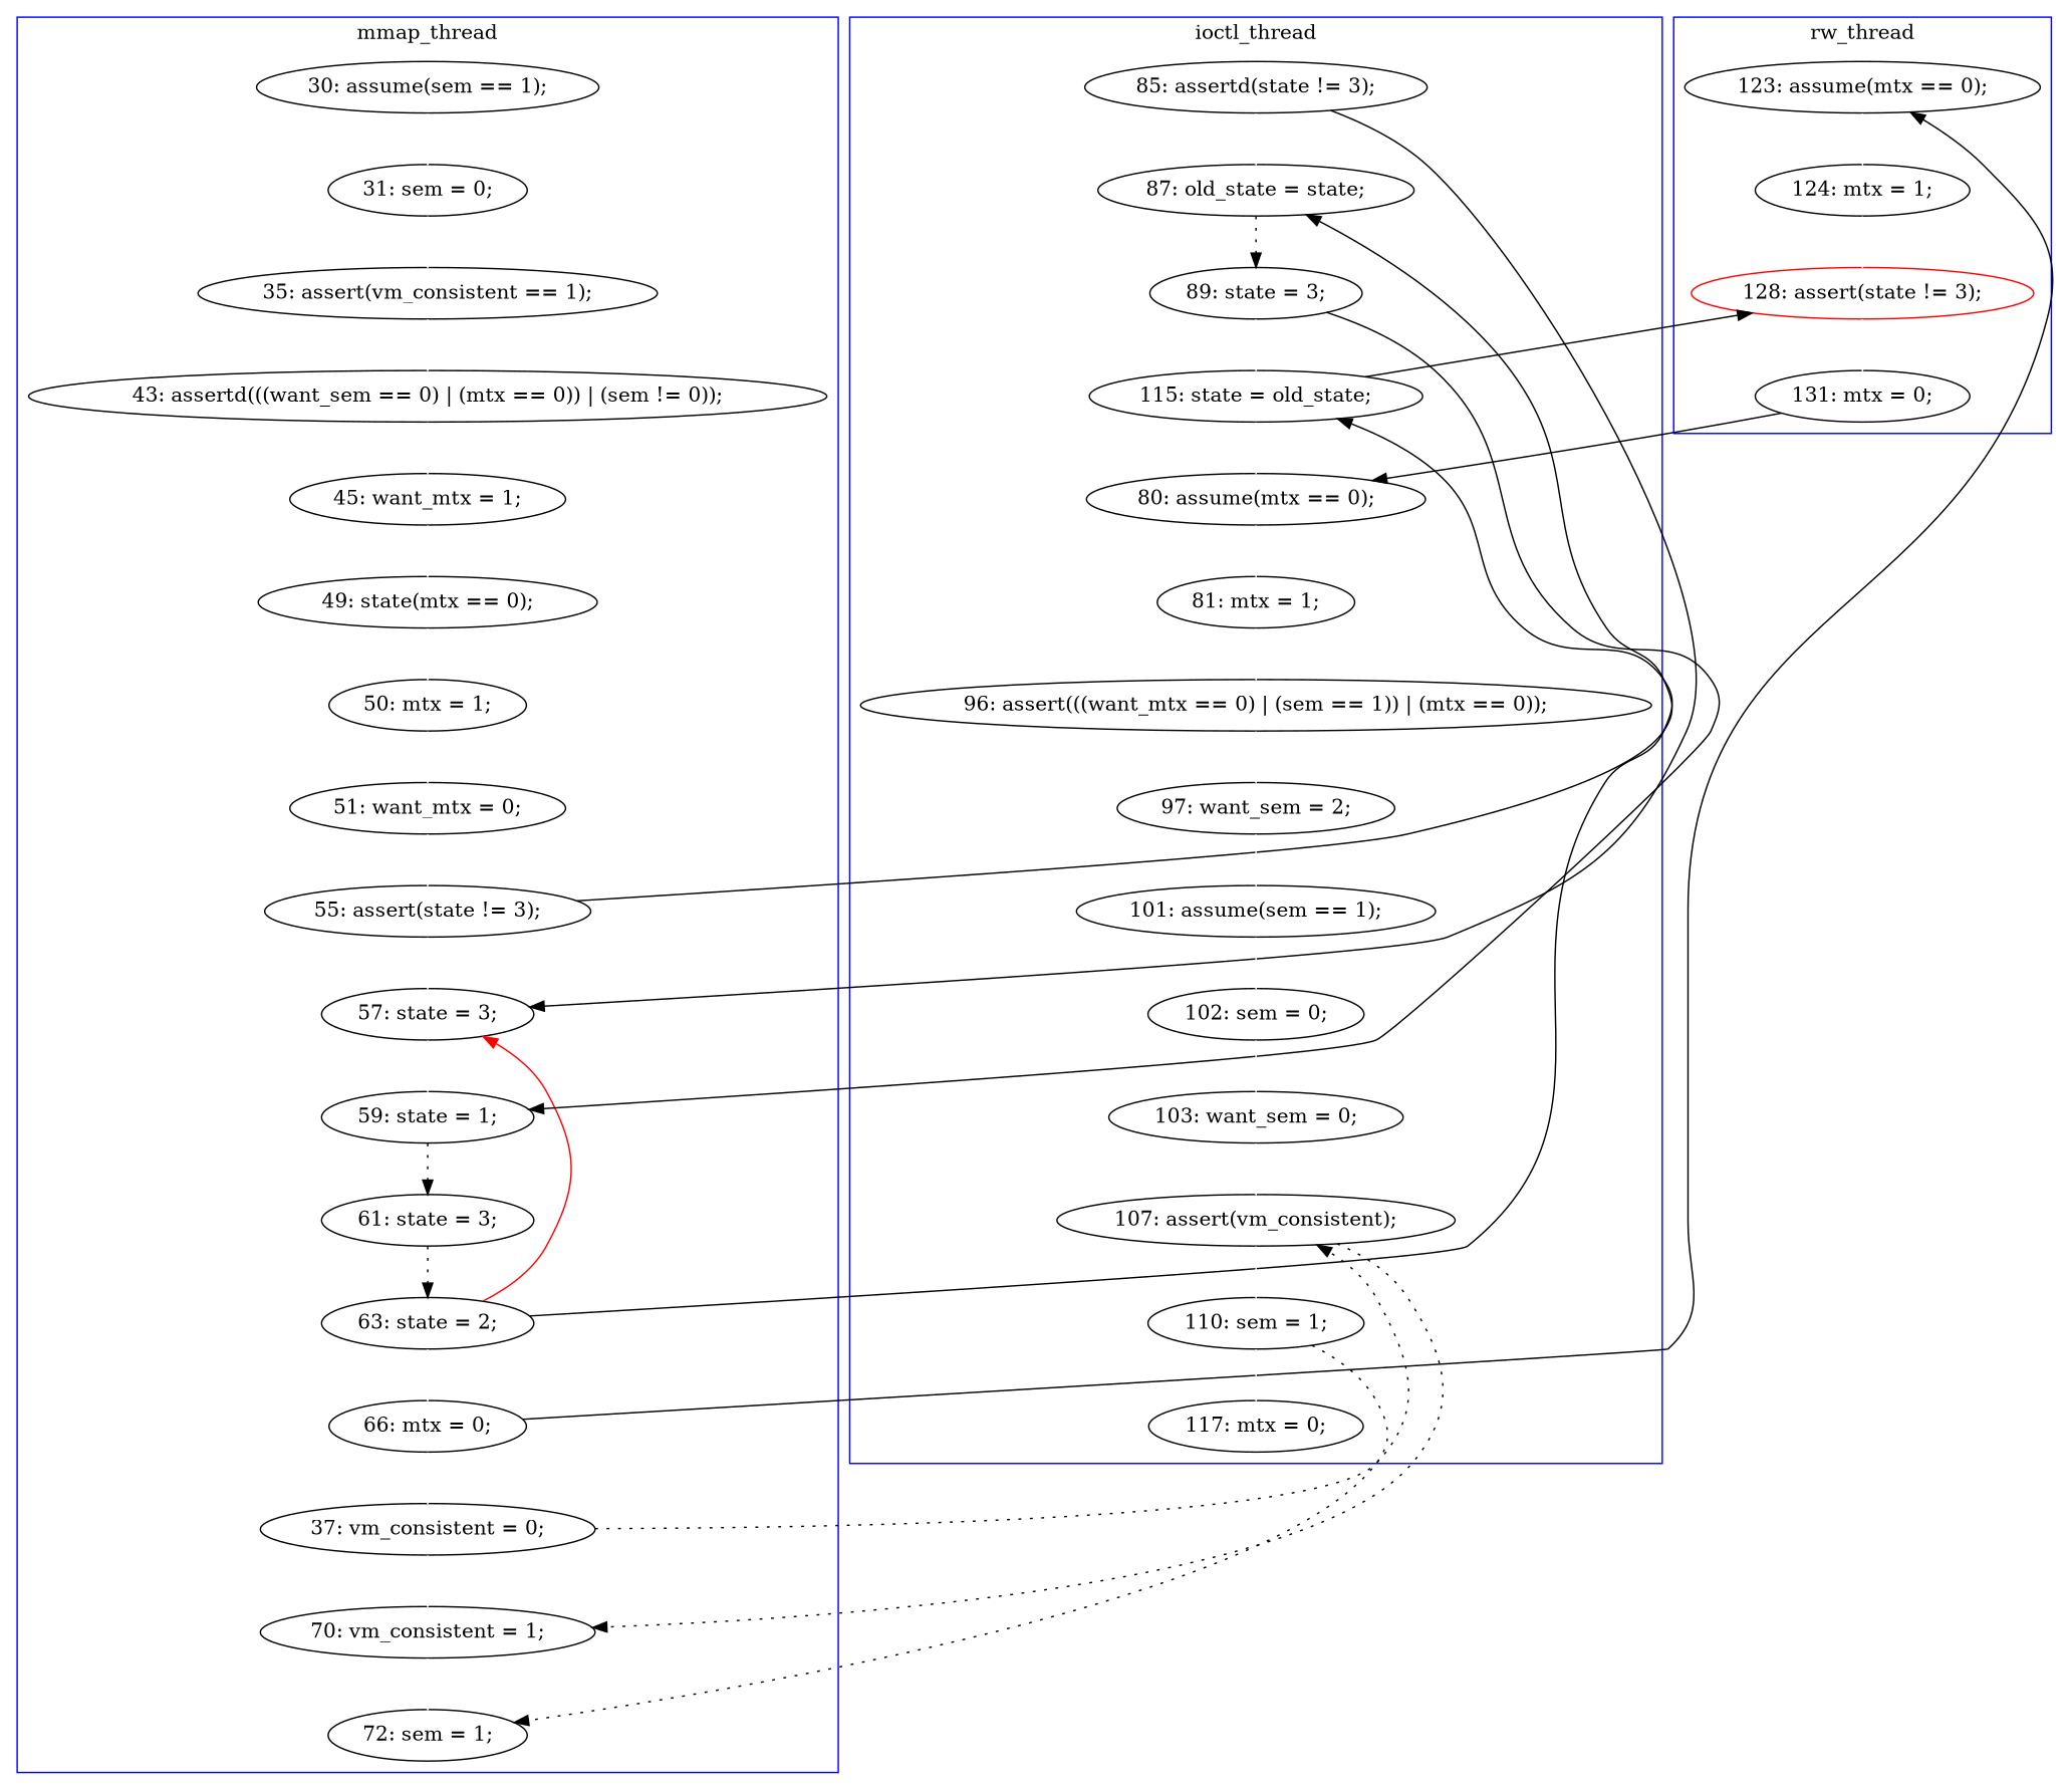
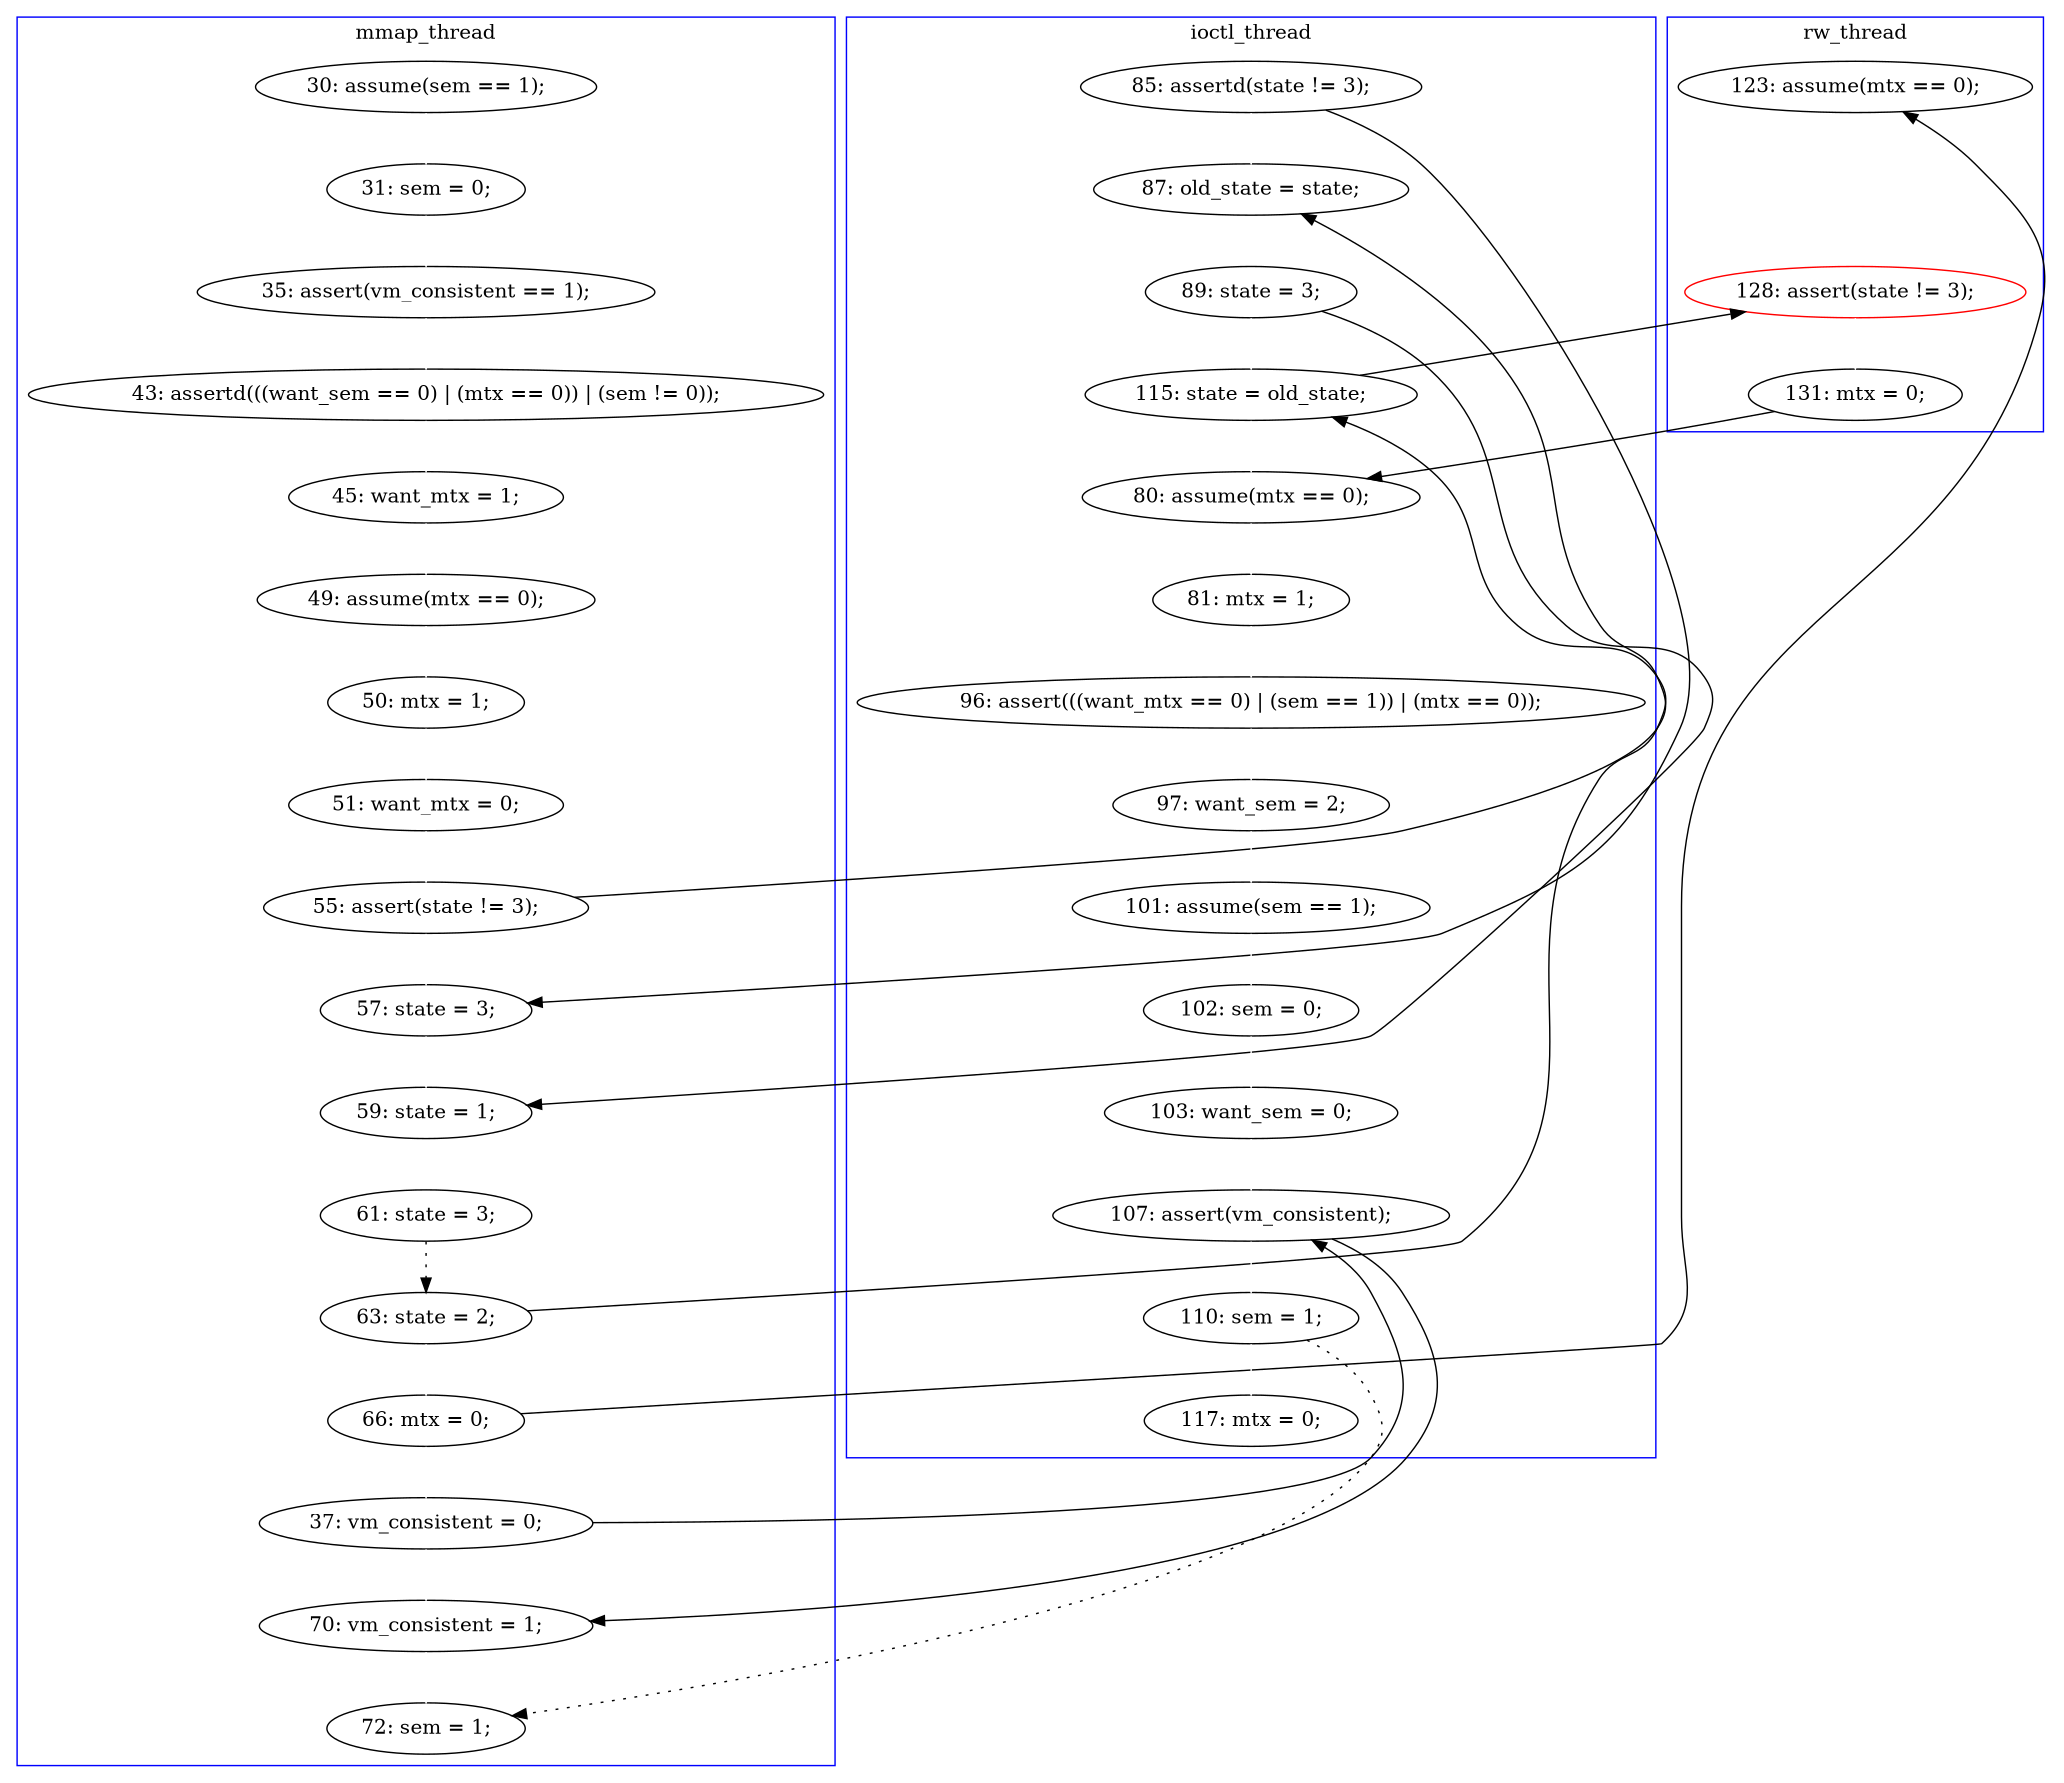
  digraph {
    edge [color=white style=solid]
    n1 [label="57: state = 3;"]
    n2 [label="30: assume(sem == 1);"]
    n3 [label="31: sem = 0;"]
-   n4 [label="49: state(mtx == 0);"]
+   n4 [label="49: assume(mtx == 0);"]
    n5 [label="50: mtx = 1;"]
    n6 [label="51: want_mtx = 0;"]
    n7 [label="55: assert(state != 3);"]
    n8 [label="63: state = 2;"]
    n9 [label="66: mtx = 0;"]
    n10 [label="37: vm_consistent = 0;"]
    n11 [label="59: state = 1;"]
    n12 [label="61: state = 3;"]
    n13 [label="35: assert(vm_consistent == 1);"]
    n14 [label="43: assertd(((want_sem == 0) | (mtx == 0)) | (sem != 0));"]
    n15 [label="70: vm_consistent = 1;"]
    n16 [label="72: sem = 1;"]
    n17 [label="45: want_mtx = 1;"]
    n18 [color=red label="128: assert(state != 3);"]
    n19 [label="123: assume(mtx == 0);"]
-   n20 [label="124: mtx = 1;"]
    n21 [label="131: mtx = 0;"]
    n22 [label="87: old_state = state;"]
    n23 [label="85: assertd(state != 3);"]
    n24 [label="115: state = old_state;"]
    n25 [label="80: assume(mtx == 0);"]
    n26 [label="97: want_sem = 2;"]
    n27 [label="101: assume(sem == 1);"]
    n28 [label="89: state = 3;"]
    n29 [label="96: assert(((want_mtx == 0) | (sem == 1)) | (mtx == 0));"]
    n30 [label="103: want_sem = 0;"]
    n31 [label="107: assert(vm_consistent);"]
    n32 [label="81: mtx = 1;"]
    n33 [label="110: sem = 1;"]
    n34 [label="117: mtx = 0;"]
    n35 [label="102: sem = 0;"]
    subgraph cluster_1 {
      color=blue
      label=mmap_thread
      n1
      n2
      n3
      n4
      n5
      n6
      n7
      n8
      n9
      n10
      n11
      n12
      n13
      n14
      n15
      n16
      n17
    }
    subgraph cluster_2 {
      color=blue
      label=rw_thread
      n18
      n19
-     n20
      n21
    }
    subgraph cluster_3 {
      color=blue
      label=ioctl_thread
      n22
      n23
      n24
      n25
      n26
      n27
      n28
      n29
      n30
      n31
      n32
      n33
      n34
      n35
    }
    n1 -> n11
    n2 -> n3
    n3 -> n13
    n4 -> n5
    n5 -> n6
    n6 -> n7
    n7 -> n1
    n7 -> n22 [color=black constraint=false]
-   n8 -> n1 [color=red constraint=false]
    n8 -> n9
    n8 -> n24 [color=black constraint=false]
    n9 -> n10
    n9 -> n19 [color=black constraint=false]
    n10 -> n15
-   n10 -> n31 [color=black constraint=false style=dotted]
-   n11 -> n12 [color=black style=dotted]
+   n10 -> n31 [color=black constraint=false]
    n12 -> n8 [color=black style=dotted]
    n13 -> n14
    n14 -> n17
    n15 -> n16
    n17 -> n4
    n18 -> n21
-   n19 -> n20
-   n20 -> n18
    n21 -> n25 [color=black constraint=false]
-   n22 -> n28 [color=black style=dotted]
    n23 -> n1 [color=black constraint=false]
    n23 -> n22
    n24 -> n18 [color=black constraint=false]
    n24 -> n25
    n25 -> n32
    n26 -> n27
    n27 -> n35
    n28 -> n11 [color=black constraint=false]
    n28 -> n24
    n29 -> n26
    n30 -> n31
-   n31 -> n15 [color=black constraint=false style=dotted]
+   n31 -> n15 [color=black constraint=false]
    n31 -> n33
    n32 -> n29
    n33 -> n16 [color=black constraint=false style=dotted]
    n33 -> n34
    n35 -> n30
  }
